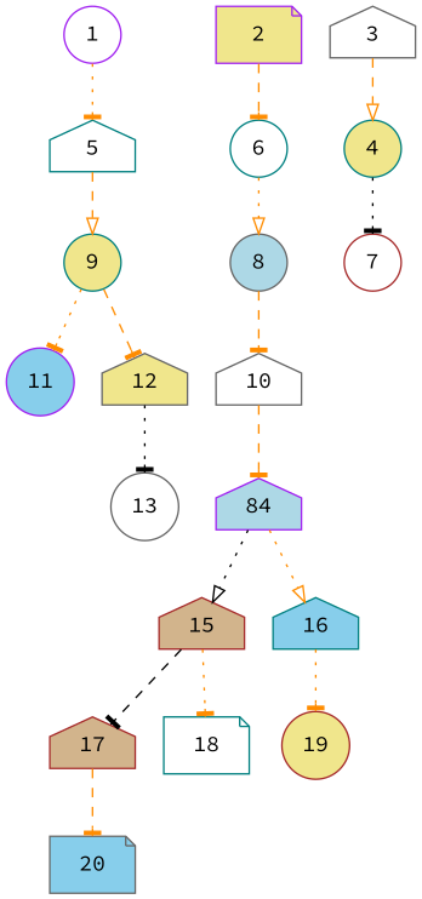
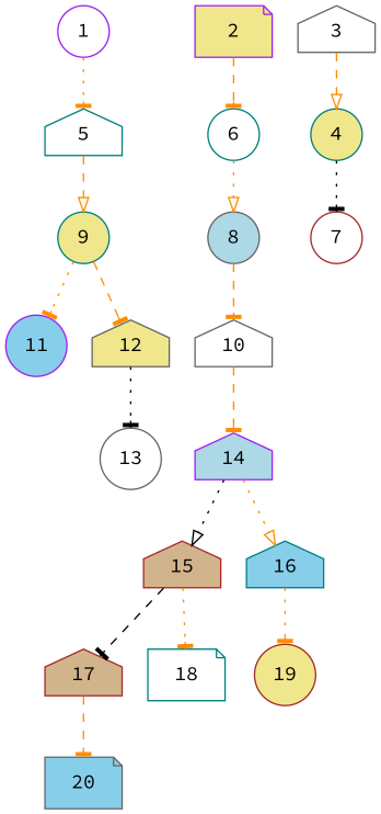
  digraph {
    fontname="Source Code Pro"
    node [alpha=0.03 color=teal fillcolor=white fontname="Source Code Pro" shape=circle style=filled]
    edge [arrowhead=tee color=darkorange fontname="Source Code Pro" style=dotted]
    1 [alpha=0.10 color=purple expect_size=123363917824000000000]
    5 [expect_size=65658651478084080 shape=house]
    9 [alpha=0.15 expect_size=1625184588900146 fillcolor=khaki]
    11 [alpha=0.18 color=purple expect_size=436028898509878464 fillcolor=skyblue]
    12 [alpha=0.02 color=gray40 expect_size=5040907495903155 fillcolor=khaki shape=house]
    2 [alpha=0.01 color=purple expect_size=10971484779286888448 fillcolor=khaki shape=note]
    6 [alpha=0.07 expect_size=130443860496089088000]
    8 [color=gray40 expect_size=39775692128256000000 fillcolor=lightblue]
    10 [alpha=0.18 color=gray40 expect_size=6603565422423553 shape=house]
    3 [color=gray40 expect_size=11083552667990774 shape=house]
    4 [alpha=0.06 expect_size=166219663089917632 fillcolor=khaki]
    7 [alpha=0.04 color=brown expect_size=2201687367306756]
    13 [alpha=0.10 color=gray40 expect_size=147642413607628570624]
-   14 [alpha=0.01 color=purple expect_size=1805686536814935 fillcolor=lightblue shape=house label=84]
+   14 [alpha=0.01 color=purple expect_size=1805686536814935 fillcolor=lightblue shape=house]
    15 [color=brown expect_size=115176776234060832 fillcolor=tan shape=house]
    16 [alpha=0.18 expect_size=24019000623104000000 fillcolor=skyblue shape=house]
    17 [alpha=0.04 color=brown expect_size=72984369245607360 fillcolor=tan shape=house]
    18 [alpha=0.04 expect_size=9721964692779302912 shape=note]
    19 [alpha=0.11 color=brown expect_size=187709494138989024 fillcolor=khaki]
    20 [alpha=0.10 color=gray40 expect_size=4363366760607937 fillcolor=skyblue shape=note]
    1 -> 5
    5 -> 9 [arrowhead=onormal style=dashed]
    9 -> 11
    9 -> 12 [style=dashed]
    12 -> 13 [color=black]
    2 -> 6 [style=dashed]
    6 -> 8 [arrowhead=onormal]
    8 -> 10 [style=dashed]
    10 -> 14 [style=dashed]
    3 -> 4 [arrowhead=onormal style=dashed]
    4 -> 7 [color=black]
    14 -> 15 [arrowhead=onormal color=black]
    14 -> 16 [arrowhead=onormal]
    15 -> 17 [color=black style=dashed]
    15 -> 18
    16 -> 19
    17 -> 20 [style=dashed]
  }
